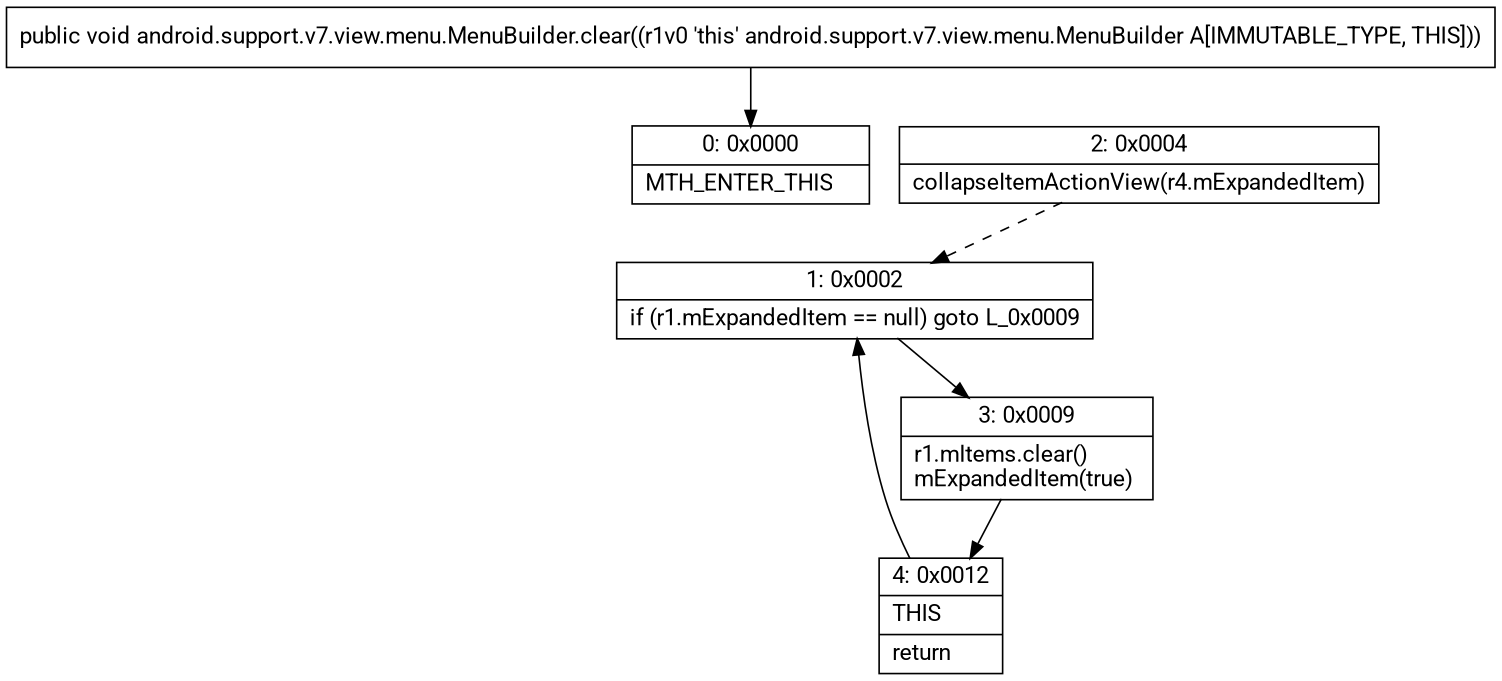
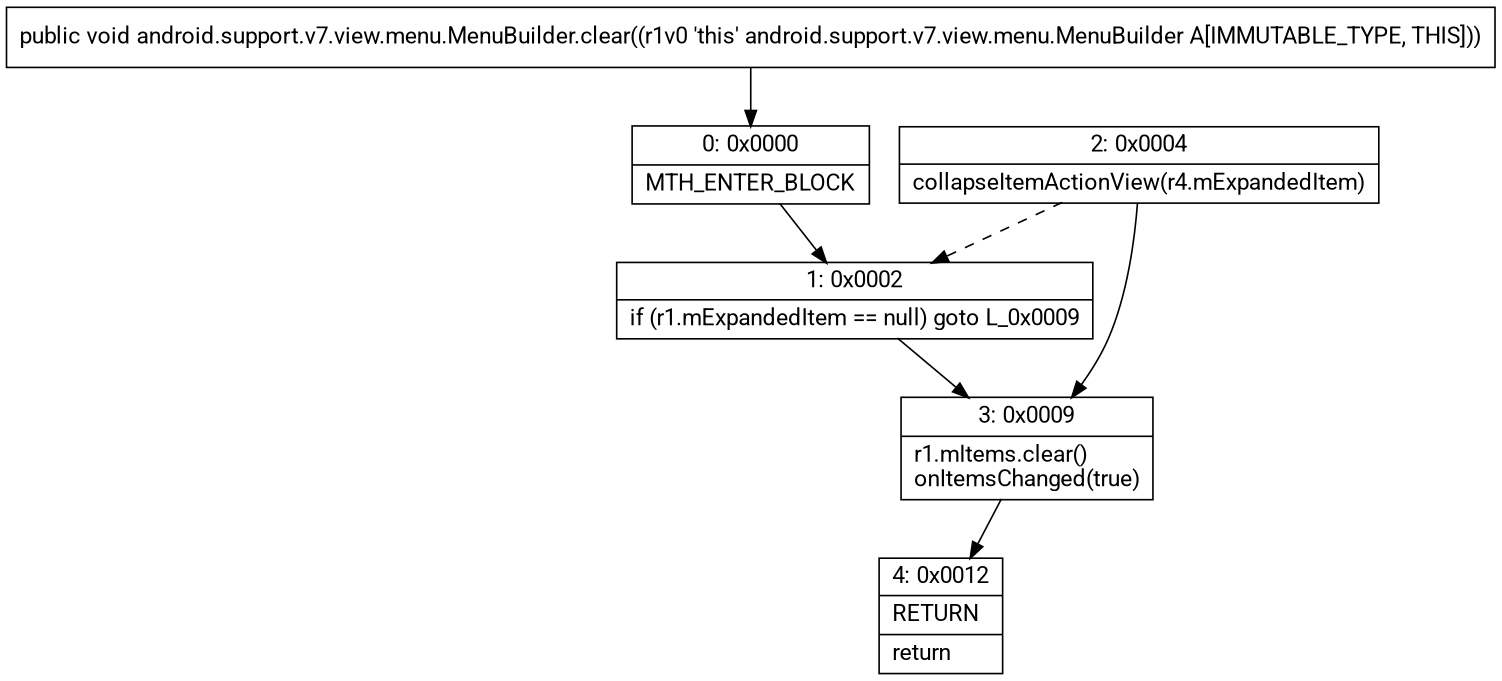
  digraph {
    fontname=Roboto
    node [fontname=Roboto shape=record]
    edge [fontname=Roboto]
-   n1 [label="{0\:\ 0x0000|MTH_ENTER_THIS\l}"]
+   n1 [label="{0\:\ 0x0000|MTH_ENTER_BLOCK\l}"]
    n2 [label="{1\:\ 0x0002|if (r1.mExpandedItem == null) goto L_0x0009\l}"]
-   n3 [label="{3\:\ 0x0009|r1.mItems.clear()\lmExpandedItem(true)\l}"]
+   n3 [label="{3\:\ 0x0009|r1.mItems.clear()\lonItemsChanged(true)\l}"]
    n4 [label="{2\:\ 0x0004|collapseItemActionView(r4.mExpandedItem)\l}"]
-   n5 [label="{4\:\ 0x0012|THIS\l|return\l}"]
+   n5 [label="{4\:\ 0x0012|RETURN\l|return\l}"]
    n6 [label="{public void android.support.v7.view.menu.MenuBuilder.clear((r1v0 'this' android.support.v7.view.menu.MenuBuilder A[IMMUTABLE_TYPE, THIS])) }"]
-   n5 -> n2
+   n1 -> n2
    n2 -> n3
    n3 -> n5
    n4 -> n2 [style=dashed]
+   n4 -> n3
    n6 -> n1
  }
